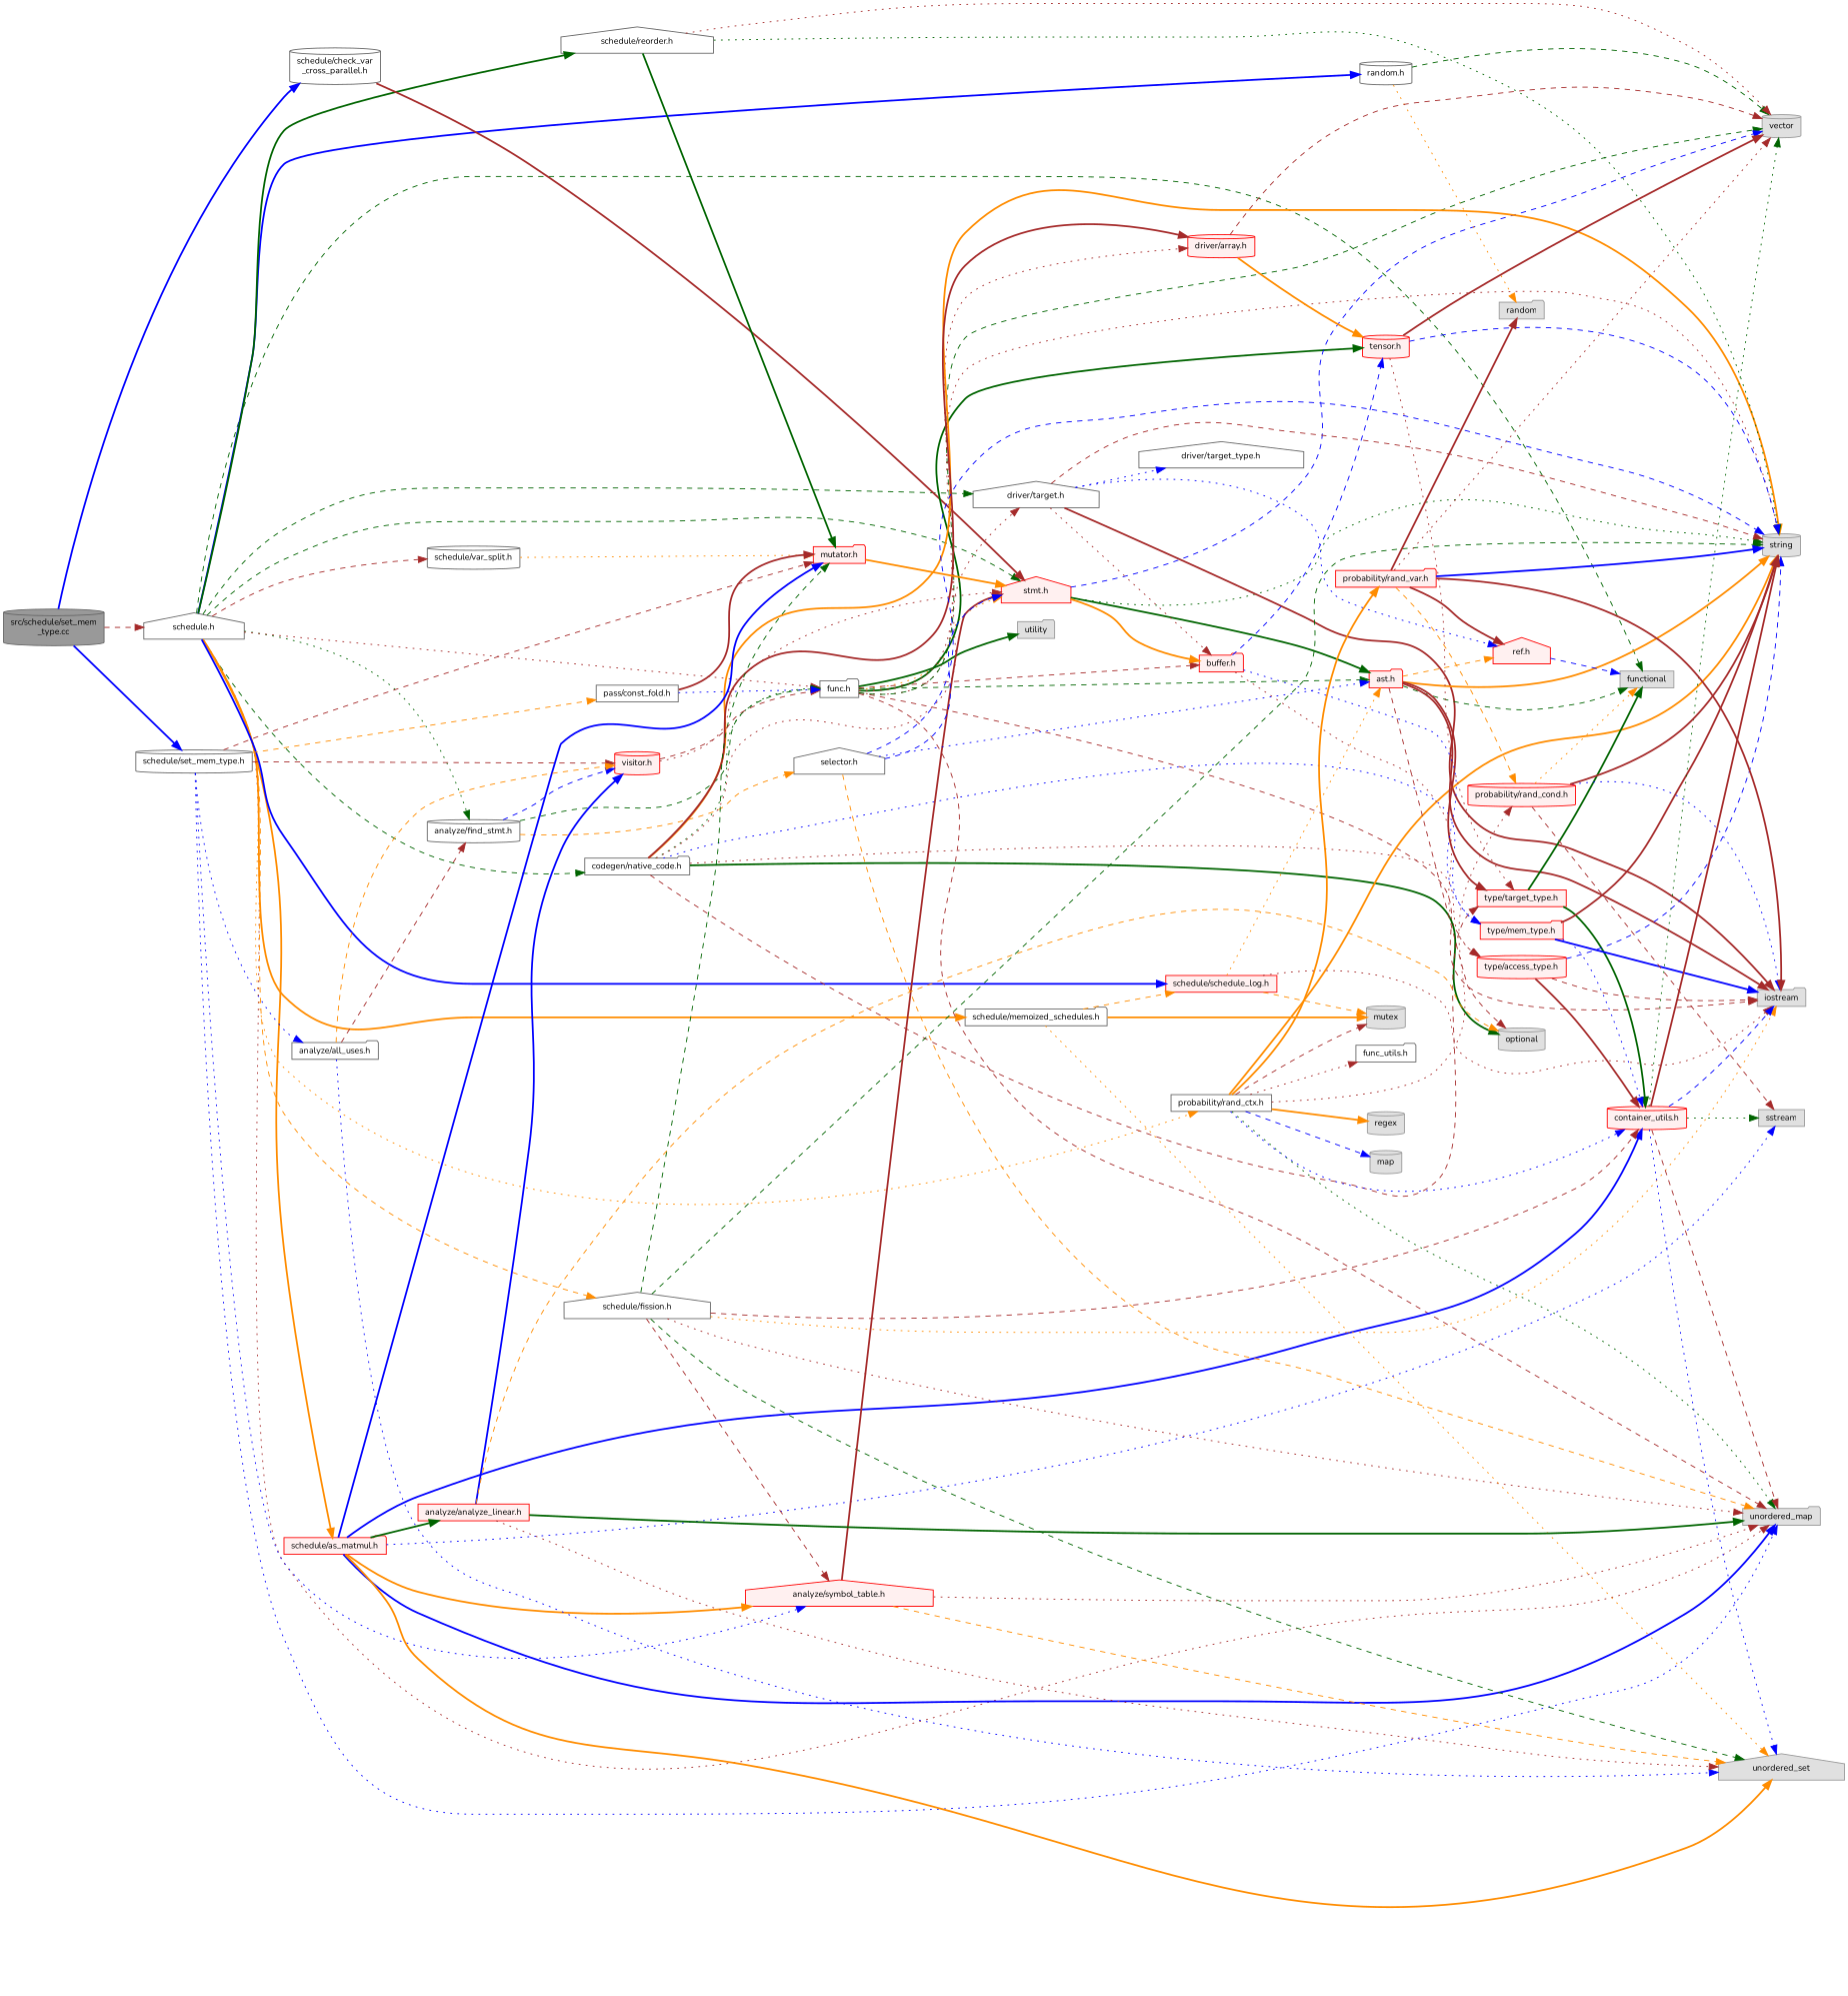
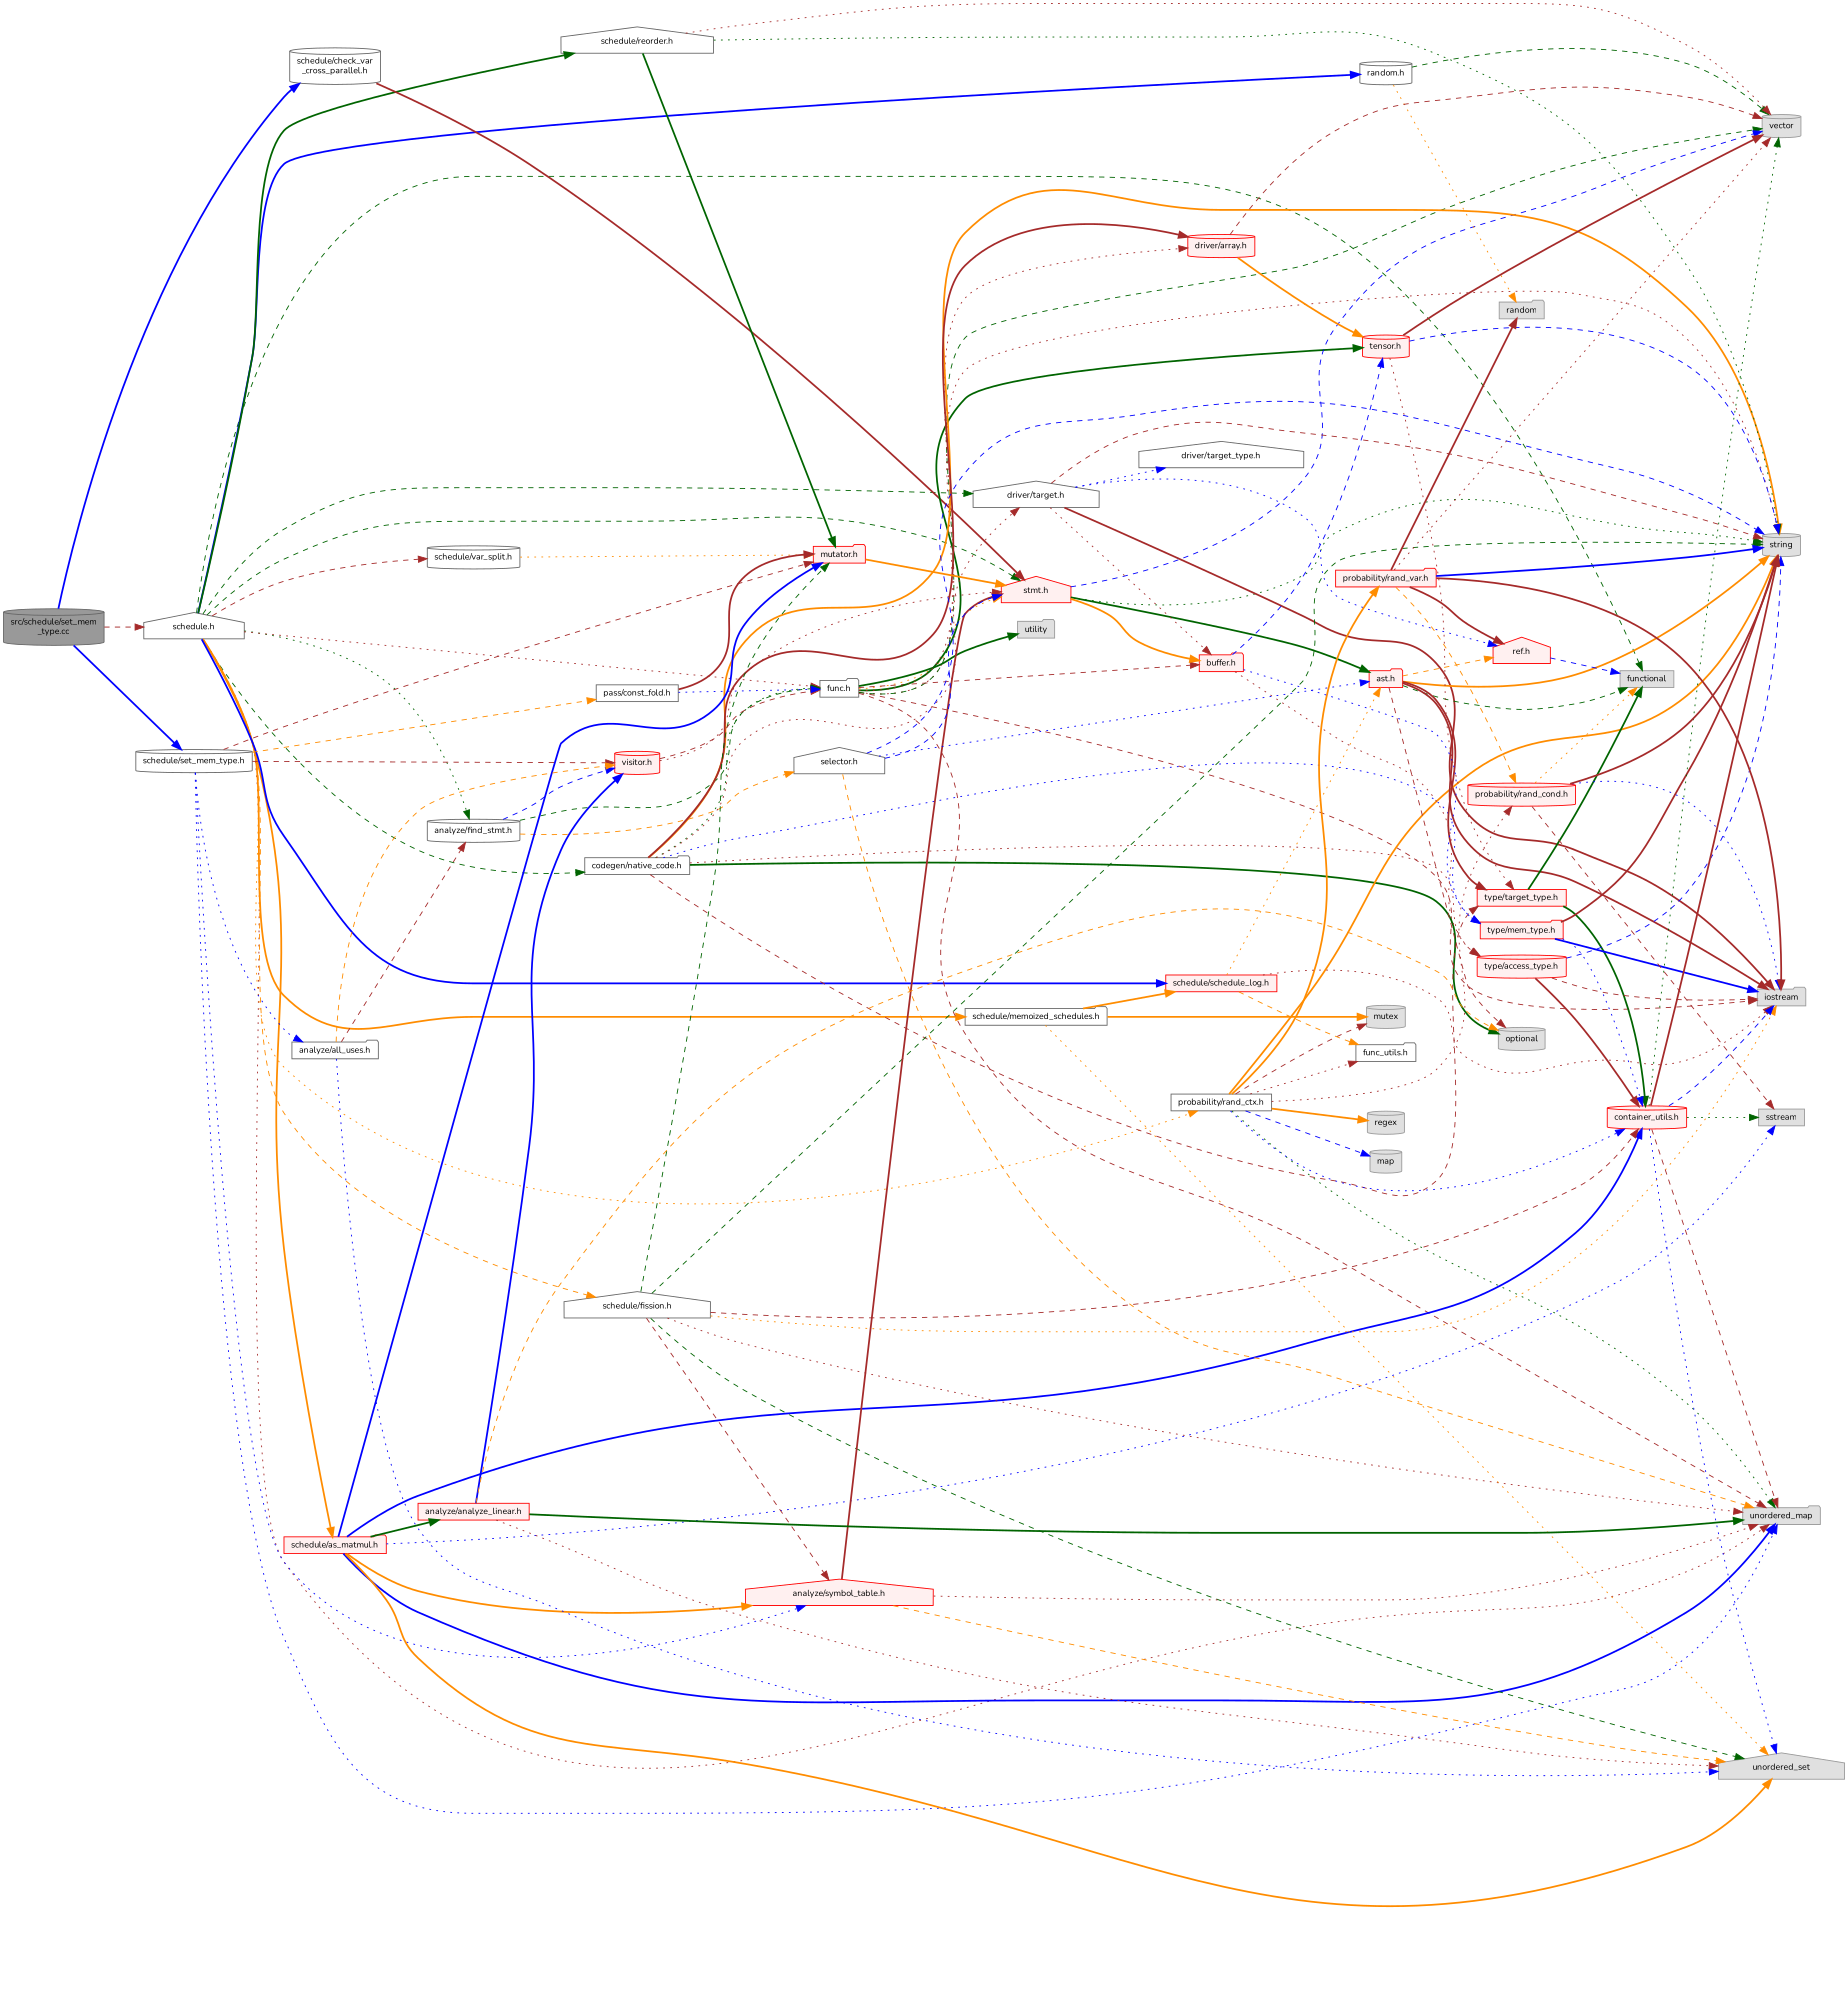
  digraph {
    fontname=Nunito
    rankdir=LR
    node [color=grey40 fillcolor=white fontname=Nunito fontsize=10 shape=cylinder style=filled]
    edge [color=brown fontname=Nunito fontsize=10 labelfontname=Helvetica labelfontsize=10 style=dashed]
    n1 [color=gray40 fillcolor=grey60 fontcolor=black height=0.2 label="src/schedule/set_mem\l_type.cc" width=0.4]
    n2 [height=0.2 label="schedule.h" shape=house width=0.4]
    n3 [height=0.2 label="schedule/check_var\l_cross_parallel.h" width=0.4]
    n4 [height=0.2 label="schedule/set_mem_type.h" width=0.4]
    n5 [color=grey60 fillcolor="#E0E0E0" height=0.2 label=functional shape=box width=0.4]
    n6 [color=grey60 fillcolor="#E0E0E0" height=0.2 label=unordered_map shape=folder width=0.4]
    n7 [height=0.2 label="analyze/find_stmt.h" width=0.4]
    n8 [height=0.2 label="func.h" shape=folder width=0.4]
    n9 [color=red fillcolor="#FFF0F0" height=0.2 label="stmt.h" shape=house width=0.4]
    n10 [height=0.2 label="codegen/native_code.h" shape=folder width=0.4]
    n11 [height=0.2 label="driver/target.h" shape=house width=0.4]
    n12 [height=0.2 label="probability/rand_ctx.h" shape=box width=0.4]
    n13 [height=0.2 label="random.h" width=0.4]
    n14 [color=red fillcolor="#FFF0F0" height=0.2 label="schedule/as_matmul.h" shape=folder width=0.4]
    n15 [height=0.2 label="schedule/fission.h" shape=house width=0.4]
    n16 [height=0.2 label="schedule/memoized_schedules.h" shape=folder width=0.4]
    n17 [color=red fillcolor="#FFF0F0" height=0.2 label="schedule/schedule_log.h" shape=box width=0.4]
    n18 [height=0.2 label="schedule/reorder.h" shape=house width=0.4]
    n19 [height=0.2 label="schedule/var_split.h" width=0.4]
    n20 [color=red fillcolor="#FFF0F0" height=0.2 label="visitor.h" width=0.4]
    n21 [color=red fillcolor="#FFF0F0" height=0.2 label="analyze/symbol_table.h" shape=house width=0.4]
    n22 [color=red fillcolor="#FFF0F0" height=0.2 label="mutator.h" shape=folder width=0.4]
    n23 [height=0.2 label="analyze/all_uses.h" shape=folder width=0.4]
    n24 [height=0.2 label="pass/const_fold.h" shape=box width=0.4]
    n25 [height=0.2 label="selector.h" shape=house width=0.4]
    n26 [color=grey60 fillcolor="#E0E0E0" height=0.2 label=iostream shape=folder width=0.4]
    n27 [color=grey60 fillcolor="#E0E0E0" height=0.2 label=string width=0.4]
    n28 [color=grey60 fillcolor="#E0E0E0" height=0.2 label=utility shape=folder width=0.4]
    n29 [color=grey60 fillcolor="#E0E0E0" height=0.2 label=vector width=0.4]
    n30 [color=red fillcolor="#FFF0F0" height=0.2 label="ast.h" shape=folder width=0.4]
    n31 [color=red fillcolor="#FFF0F0" height=0.2 label="buffer.h" shape=folder width=0.4]
    n32 [color=red fillcolor="#FFF0F0" height=0.2 label="tensor.h" width=0.4]
    n33 [color=red fillcolor="#FFF0F0" height=0.2 label="driver/array.h" width=0.4]
    n34 [color=grey60 fillcolor="#E0E0E0" height=0.2 label=optional width=0.4]
    n35 [color=red fillcolor="#FFF0F0" height=0.2 label="type/target_type.h" shape=box width=0.4]
    n36 [color=red fillcolor="#FFF0F0" height=0.2 label="type/access_type.h" width=0.4]
    n37 [color=red fillcolor="#FFF0F0" height=0.2 label="type/mem_type.h" shape=folder width=0.4]
    n38 [color=red fillcolor="#FFF0F0" height=0.2 label="ref.h" shape=house width=0.4]
    n39 [height=0.2 label="driver/target_type.h" shape=house width=0.4]
    n40 [color=red fillcolor="#FFF0F0" height=0.2 label="container_utils.h" width=0.4]
    n41 [color=grey60 fillcolor="#E0E0E0" height=0.2 label=map width=0.4]
    n42 [color=grey60 fillcolor="#E0E0E0" height=0.2 label=mutex width=0.4]
    n43 [color=grey60 fillcolor="#E0E0E0" height=0.2 label=regex width=0.4]
    n44 [height=0.2 label="func_utils.h" shape=folder width=0.4]
    n45 [color=red fillcolor="#FFF0F0" height=0.2 label="probability/rand_cond.h" width=0.4]
    n46 [color=red fillcolor="#FFF0F0" height=0.2 label="probability/rand_var.h" shape=folder width=0.4]
    n47 [color=grey60 fillcolor="#E0E0E0" height=0.2 label=random shape=folder width=0.4]
    n48 [color=grey60 fillcolor="#E0E0E0" height=0.2 label=sstream shape=box width=0.4]
    n49 [color=grey60 fillcolor="#E0E0E0" height=0.2 label=unordered_set shape=house width=0.4]
    n50 [color=red fillcolor="#FFF0F0" height=0.2 label="analyze/analyze_linear.h" shape=box width=0.4]
    n1 -> n2
    n1 -> n3 [color=blue style=bold]
    n1 -> n4 [color=blue style=bold]
    n2 -> n5 [color=darkgreen]
    n2 -> n6 [style=dotted]
    n2 -> n7 [color=darkgreen style=dotted]
    n2 -> n8 [style=dotted]
    n2 -> n9 [color=darkgreen]
    n2 -> n10 [color=darkgreen]
    n2 -> n11 [color=darkgreen]
    n2 -> n12 [color=darkorange style=dotted]
    n2 -> n13 [color=blue style=bold]
    n2 -> n14 [color=darkorange style=bold]
    n2 -> n15 [color=darkorange]
    n2 -> n16 [color=darkorange style=bold]
    n2 -> n17 [color=blue style=bold]
    n2 -> n18 [color=darkgreen style=bold]
    n2 -> n19
    n3 -> n9 [style=bold]
    n4 -> n6 [color=blue style=dotted]
    n4 -> n20
    n4 -> n21 [color=blue style=dotted]
    n4 -> n22
    n4 -> n23 [color=blue style=dotted]
    n4 -> n24 [color=darkorange]
    n7 -> n8 [color=darkgreen]
    n7 -> n20 [color=blue]
    n7 -> n25 [color=darkorange]
    n8 -> n6
    n8 -> n9 [color=darkorange style=dotted]
    n8 -> n26
    n8 -> n27 [style=dotted]
    n8 -> n28 [color=darkgreen style=bold]
    n8 -> n29 [color=darkgreen]
-   n8 -> n30 [color=darkgreen]
    n8 -> n31
    n8 -> n32 [color=darkgreen style=bold]
    n8 -> n33 [style=dotted]
    n9 -> n27 [color=darkgreen style=dotted]
    n9 -> n29 [color=blue]
    n9 -> n30 [color=darkgreen style=bold]
    n9 -> n31 [color=darkorange style=bold]
    n10 -> n8 [color=darkgreen style=dotted]
    n10 -> n11 [style=dotted]
    n10 -> n27 [color=darkorange style=bold]
    n10 -> n33 [style=bold]
    n10 -> n34 [color=darkgreen style=bold]
    n10 -> n35
    n10 -> n36 [style=dotted]
    n10 -> n37 [color=blue style=dotted]
    n11 -> n26 [style=bold]
    n11 -> n27
    n11 -> n31 [style=dotted]
    n11 -> n38 [color=blue style=dotted]
    n11 -> n39 [color=blue style=dotted]
    n12 -> n6 [color=darkgreen style=dotted]
    n12 -> n27 [color=darkorange style=bold]
    n12 -> n40 [color=blue style=dotted]
    n12 -> n41 [color=blue]
    n12 -> n42
    n12 -> n43 [color=darkorange style=bold]
    n12 -> n44 [style=dotted]
    n12 -> n45 [style=dotted]
    n12 -> n46 [color=darkorange style=bold]
    n13 -> n29 [color=darkgreen]
    n13 -> n47 [color=darkorange style=dotted]
    n14 -> n6 [color=blue style=bold]
    n14 -> n21 [color=darkorange style=bold]
    n14 -> n22 [color=blue style=bold]
    n14 -> n40 [color=blue style=bold]
    n14 -> n48 [color=blue style=dotted]
    n14 -> n49 [color=darkorange style=bold]
    n14 -> n50 [color=darkgreen style=bold]
    n15 -> n6 [style=dotted]
    n15 -> n21
    n15 -> n22 [color=darkgreen]
    n15 -> n26 [color=darkorange style=dotted]
    n15 -> n27 [color=darkgreen]
    n15 -> n40
    n15 -> n49 [color=darkgreen]
-   n16 -> n17 [color=darkorange]
+   n16 -> n17 [color=darkorange style=bold]
    n16 -> n42 [color=darkorange style=bold]
    n16 -> n49 [color=darkorange style=dotted]
    n17 -> n26 [style=dotted]
    n17 -> n30 [color=darkorange style=dotted]
-   n17 -> n42 [color=darkorange]
+   n17 -> n44 [color=darkorange]
    n18 -> n22 [color=darkgreen style=bold]
    n18 -> n27 [color=darkgreen style=dotted]
    n18 -> n29 [style=dotted]
    n19 -> n22 [color=darkorange style=dotted]
    n20 -> n8
    n20 -> n9 [style=dotted]
    n21 -> n6 [style=dotted]
    n21 -> n9 [style=bold]
    n21 -> n49 [color=darkorange]
    n22 -> n9 [color=darkorange style=bold]
    n23 -> n7
    n23 -> n20 [color=darkorange]
    n23 -> n49 [color=blue style=dotted]
    n24 -> n8 [color=blue style=dotted]
    n24 -> n22 [style=bold]
    n25 -> n6 [color=darkorange]
    n25 -> n9 [color=blue]
    n25 -> n27 [color=blue]
    n25 -> n30 [color=blue style=dotted]
    n30 -> n5 [color=darkgreen]
    n30 -> n26 [style=bold]
    n30 -> n27 [color=darkorange style=bold]
    n30 -> n34
    n30 -> n35 [style=bold]
    n30 -> n38 [color=darkorange]
    n31 -> n32 [color=blue]
    n31 -> n36 [style=dotted]
    n31 -> n37 [color=blue style=dotted]
    n32 -> n27 [color=blue]
    n32 -> n29 [style=bold]
    n32 -> n35 [style=dotted]
    n33 -> n29
    n33 -> n32 [color=darkorange style=bold]
    n35 -> n5 [color=darkgreen style=bold]
    n35 -> n40 [color=darkgreen style=bold]
    n36 -> n26
    n36 -> n27 [color=blue]
    n36 -> n40 [style=bold]
    n37 -> n26 [color=blue style=bold]
    n37 -> n27 [style=bold]
    n37 -> n40 [color=blue style=dotted]
    n38 -> n5 [color=blue]
    n40 -> n6
    n40 -> n26 [color=blue]
    n40 -> n27 [style=bold]
    n40 -> n29 [color=darkgreen style=dotted]
    n40 -> n48 [color=darkgreen style=dotted]
    n40 -> n49 [color=blue style=dotted]
    n45 -> n5 [color=darkorange style=dotted]
    n45 -> n26 [color=blue style=dotted]
    n45 -> n27 [style=bold]
    n45 -> n48
    n46 -> n26 [style=bold]
    n46 -> n27 [color=blue style=bold]
    n46 -> n29 [style=dotted]
    n46 -> n38 [style=bold]
    n46 -> n45 [color=darkorange]
    n46 -> n47 [style=bold]
    n50 -> n6 [color=darkgreen style=bold]
    n50 -> n20 [color=blue style=bold]
    n50 -> n34 [color=darkorange]
    n50 -> n49 [style=dotted]
  }
